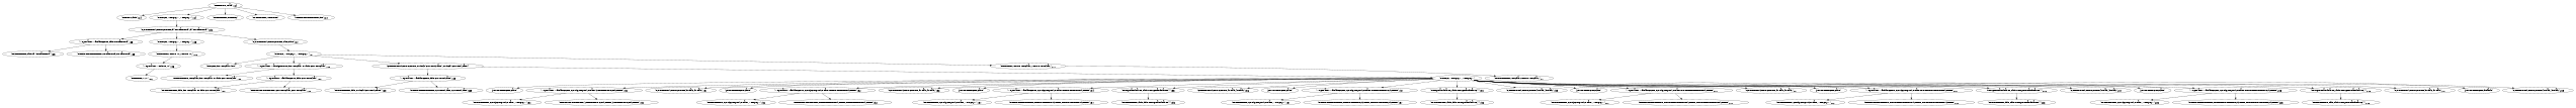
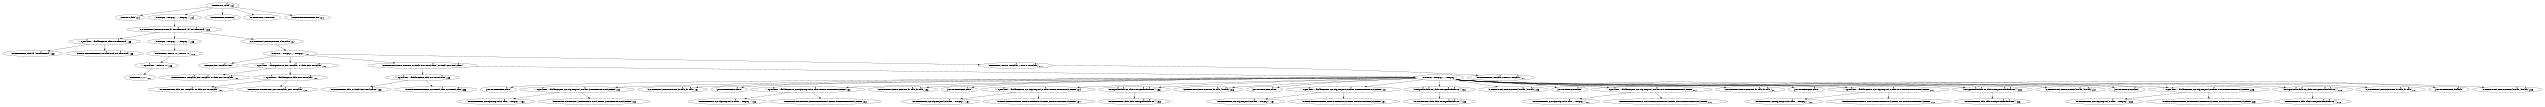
  digraph {
    n1 [label=<(METHOD,read)<SUB>184</SUB>>]
    n2 [label=<(PARAM,this)<SUB>184</SUB>>]
    n3 [label=<(BLOCK,&lt;empty&gt;,&lt;empty&gt;)<SUB>184</SUB>>]
    n4 [label=<(MODIFIER,PUBLIC)>]
    n5 [label=<(MODIFIER,VIRTUAL)>]
    n6 [label=<(METHOD_RETURN,int)<SUB>184</SUB>>]
    n7 [label=<(CONTROL_STRUCTURE,if (streamEnd),if (streamEnd))<SUB>185</SUB>>]
    n8 [label=<(&lt;operator&gt;.fieldAccess,this.streamEnd)<SUB>185</SUB>>]
    n9 [label=<(BLOCK,&lt;empty&gt;,&lt;empty&gt;)<SUB>185</SUB>>]
    n10 [label=<(CONTROL_STRUCTURE,else,else)<SUB>187</SUB>>]
    n11 [label=<(IDENTIFIER,this,if (streamEnd))<SUB>185</SUB>>]
    n12 [label=<(FIELD_IDENTIFIER,streamEnd,streamEnd)<SUB>185</SUB>>]
    n13 [label=<(RETURN,return -1;,return -1;)<SUB>186</SUB>>]
    n14 [label=<(BLOCK,&lt;empty&gt;,&lt;empty&gt;)<SUB>187</SUB>>]
    n15 [label=<(&lt;operator&gt;.minus,-1)<SUB>186</SUB>>]
    n16 [label=<(LITERAL,1,-1)<SUB>186</SUB>>]
    n17 [label=<(LOCAL,int retChar: int)>]
    n18 [label=<(&lt;operator&gt;.assignment,int retChar = this.currentChar)<SUB>188</SUB>>]
    n19 [label=<(CONTROL_STRUCTURE,switch(currentState),switch(currentState))>]
    n20 [label=<(RETURN,return retChar;,return retChar;)<SUB>211</SUB>>]
    n21 [label=<(IDENTIFIER,retChar,int retChar = this.currentChar)<SUB>188</SUB>>]
    n22 [label=<(&lt;operator&gt;.fieldAccess,this.currentChar)<SUB>188</SUB>>]
    n23 [label=<(&lt;operator&gt;.fieldAccess,this.currentState)<SUB>189</SUB>>]
    n24 [label=<(BLOCK,&lt;empty&gt;,&lt;empty&gt;)>]
    n25 [label=<(IDENTIFIER,retChar,return retChar;)<SUB>211</SUB>>]
    n26 [label=<(IDENTIFIER,this,int retChar = this.currentChar)<SUB>188</SUB>>]
    n27 [label=<(FIELD_IDENTIFIER,currentChar,currentChar)<SUB>188</SUB>>]
    n28 [label=<(IDENTIFIER,this,switch(currentState))<SUB>189</SUB>>]
    n29 [label=<(FIELD_IDENTIFIER,currentState,currentState)<SUB>589</SUB>>]
    n30 [label=<(JUMP_TARGET,case)>]
    n31 [label=<(&lt;operator&gt;.fieldAccess,CBZip2InputStream.START_BLOCK_STATE)<SUB>190</SUB>>]
    n32 [label=<(CONTROL_STRUCTURE,break;,break;)<SUB>191</SUB>>]
    n33 [label=<(JUMP_TARGET,case)>]
    n34 [label=<(&lt;operator&gt;.fieldAccess,CBZip2InputStream.RAND_PART_A_STATE)<SUB>192</SUB>>]
    n35 [label=<(CONTROL_STRUCTURE,break;,break;)<SUB>193</SUB>>]
    n36 [label=<(JUMP_TARGET,case)>]
    n37 [label=<(&lt;operator&gt;.fieldAccess,CBZip2InputStream.RAND_PART_B_STATE)<SUB>194</SUB>>]
    n38 [label=<(setupRandPartB,this.setupRandPartB())<SUB>195</SUB>>]
    n39 [label=<(CONTROL_STRUCTURE,break;,break;)<SUB>196</SUB>>]
    n40 [label=<(JUMP_TARGET,case)>]
    n41 [label=<(&lt;operator&gt;.fieldAccess,CBZip2InputStream.RAND_PART_C_STATE)<SUB>197</SUB>>]
    n42 [label=<(setupRandPartC,this.setupRandPartC())<SUB>190</SUB>>]
    n43 [label=<(CONTROL_STRUCTURE,break;,break;)<SUB>199</SUB>>]
    n44 [label=<(JUMP_TARGET,case)>]
    n45 [label=<(&lt;operator&gt;.fieldAccess,CBZip2InputStream.NO_RAND_PART_A_STATE)<SUB>200</SUB>>]
    n46 [label=<(CONTROL_STRUCTURE,break;,break;)<SUB>201</SUB>>]
    n47 [label=<(JUMP_TARGET,case)>]
    n48 [label=<(&lt;operator&gt;.fieldAccess,CBZip2InputStream.NO_RAND_PART_B_STATE)<SUB>202</SUB>>]
-   n49 [label=<(setupNoRandPartB,this.setupNoRandPartB())<SUB>206</SUB>>]
+   n49 [label=<(setupNoRandPartB,this.setupNoRandPartB())<SUB>203</SUB>>]
    n50 [label=<(CONTROL_STRUCTURE,break;,break;)<SUB>204</SUB>>]
    n51 [label=<(JUMP_TARGET,case)>]
    n52 [label=<(&lt;operator&gt;.fieldAccess,CBZip2InputStream.NO_RAND_PART_C_STATE)<SUB>205</SUB>>]
    n53 [label=<(setupNoRandPartC,this.setupNoRandPartC())<SUB>206</SUB>>]
    n54 [label=<(CONTROL_STRUCTURE,break;,break;)<SUB>207</SUB>>]
    n55 [label=<(JUMP_TARGET,default)>]
    n56 [label=<(CONTROL_STRUCTURE,break;,break;)<SUB>209</SUB>>]
    n57 [label=<(IDENTIFIER,CBZip2InputStream,&lt;empty&gt;)<SUB>190</SUB>>]
    n58 [label=<(FIELD_IDENTIFIER,START_BLOCK_STATE,START_BLOCK_STATE)<SUB>190</SUB>>]
    n59 [label=<(IDENTIFIER,CBZip2InputStream,&lt;empty&gt;)<SUB>192</SUB>>]
    n60 [label=<(FIELD_IDENTIFIER,RAND_PART_A_STATE,RAND_PART_A_STATE)<SUB>192</SUB>>]
    n61 [label=<(IDENTIFIER,CBZip2InputStream,&lt;empty&gt;)<SUB>194</SUB>>]
    n62 [label=<(FIELD_IDENTIFIER,RAND_PART_B_STATE,RAND_PART_B_STATE)<SUB>194</SUB>>]
    n63 [label=<(IDENTIFIER,this,this.setupRandPartB())<SUB>195</SUB>>]
    n64 [label=<(IDENTIFIER,CBZip2InputStream,&lt;empty&gt;)<SUB>197</SUB>>]
    n65 [label=<(FIELD_IDENTIFIER,RAND_PART_C_STATE,RAND_PART_C_STATE)<SUB>197</SUB>>]
    n66 [label=<(IDENTIFIER,this,this.setupRandPartC())<SUB>198</SUB>>]
    n67 [label=<(IDENTIFIER,CBZip2InputStream,&lt;empty&gt;)<SUB>200</SUB>>]
    n68 [label=<(FIELD_IDENTIFIER,NO_RAND_PART_A_STATE,NO_RAND_PART_A_STATE)<SUB>200</SUB>>]
    n69 [label=<(IDENTIFIER,CBZip2InputStream,&lt;empty&gt;)<SUB>202</SUB>>]
    n70 [label=<(FIELD_IDENTIFIER,NO_RAND_PART_B_STATE,NO_RAND_PART_B_STATE)<SUB>202</SUB>>]
    n71 [label=<(IDENTIFIER,this,this.setupNoRandPartB())<SUB>203</SUB>>]
    n72 [label=<(IDENTIFIER,CBZip2InputStream,&lt;empty&gt;)<SUB>205</SUB>>]
    n73 [label=<(FIELD_IDENTIFIER,NO_RAND_PART_C_STATE,NO_RAND_PART_C_STATE)<SUB>205</SUB>>]
    n74 [label=<(IDENTIFIER,this,this.setupNoRandPartC())<SUB>206</SUB>>]
    n1 -> n2
    n1 -> n3
    n1 -> n4
    n1 -> n5
    n1 -> n6
    n3 -> n7
    n7 -> n8
    n7 -> n9
    n7 -> n10
    n8 -> n11
    n8 -> n12
    n9 -> n13
    n10 -> n14
    n13 -> n15
    n14 -> n17
    n14 -> n18
    n14 -> n19
    n14 -> n20
    n15 -> n16
    n18 -> n21
    n18 -> n22
    n19 -> n23
    n19 -> n24
    n20 -> n25
    n22 -> n26
    n22 -> n27
    n23 -> n28
    n23 -> n29
    n24 -> n30
    n24 -> n31
    n24 -> n32
    n24 -> n33
    n24 -> n34
    n24 -> n35
    n24 -> n36
    n24 -> n37
    n24 -> n38
    n24 -> n39
    n24 -> n40
    n24 -> n41
    n24 -> n42
    n24 -> n43
    n24 -> n44
    n24 -> n45
    n24 -> n46
    n24 -> n47
    n24 -> n48
    n24 -> n49
    n24 -> n50
    n24 -> n51
    n24 -> n52
    n24 -> n53
    n24 -> n54
    n24 -> n55
    n24 -> n56
    n31 -> n57
    n31 -> n58
    n34 -> n59
    n34 -> n60
    n37 -> n61
    n37 -> n62
    n38 -> n63
    n41 -> n64
    n41 -> n65
    n42 -> n66
    n45 -> n67
    n45 -> n68
    n48 -> n69
    n48 -> n70
    n49 -> n71
    n52 -> n72
    n52 -> n73
    n53 -> n74
  }
